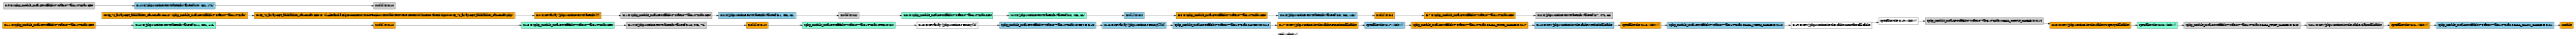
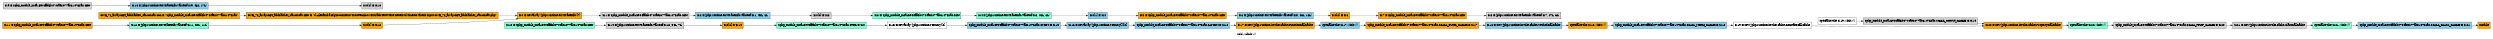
  digraph {
    label="void <clinit>()"
    rankdir=LR
    node [fillcolor=orange shape=box style=filled]
    n1 [label="CWE_78_array-GET_addslashes_cat-concat.$CL = \"$php_module_m4a15e44ffd5b4744ae2077ab314752a0\""]
    n2 [label="CWE_78_array-GET_addslashes_cat-concat.$FN = \"d:\\Alexandra Fig\\Documents\\T\u00e9cnico\\Mestrado\\Tese\\Tese\\Desenvolvimento\\Thesis\\input\\CWE_78_array-GET_addslashes_cat-concat.php\""]
    n3 [label="$r0 = newarray (jphp.runtime.env.TraceInfo)[7]"]
    n4 [fillcolor=lightgrey label="$r1 = $php_module_m4a15e44ffd5b4744ae2077ab314752a0.$FN"]
    n5 [fillcolor=skyblue label="$r2 = jphp.runtime.env.TraceInfo.valueOf($r1, 45L, 6L)"]
    n6 [fillcolor=lightgrey label="$r0[0] = $r2"]
    n7 [fillcolor=aquamarine label="$r3 = $php_module_m4a15e44ffd5b4744ae2077ab314752a0.$FN"]
    n8 [fillcolor=aquamarine label="$r4 = jphp.runtime.env.TraceInfo.valueOf($r3, 46L, 6L)"]
    n9 [fillcolor=skyblue label="$r0[1] = $r4"]
    n10 [label="$r5 = $php_module_m4a15e44ffd5b4744ae2077ab314752a0.$FN"]
    n11 [fillcolor=skyblue label="$r6 = jphp.runtime.env.TraceInfo.valueOf($r5, 46L, 16L)"]
    n12 [label="$r0[2] = $r6"]
    n13 [label="$r7 = $php_module_m4a15e44ffd5b4744ae2077ab314752a0.$FN"]
    n14 [fillcolor=lightgrey label="$r8 = jphp.runtime.env.TraceInfo.valueOf($r7, 47L, 6L)"]
    n15 [fillcolor=lightgrey label="$r9 = $php_module_m4a15e44ffd5b4744ae2077ab314752a0.$FN"]
    n16 [fillcolor=skyblue label="$r10 = jphp.runtime.env.TraceInfo.valueOf($r9, 48L, 17L)"]
    n17 [fillcolor=lightgrey label="$r0[4] = $r10"]
    n18 [label="$r11 = $php_module_m4a15e44ffd5b4744ae2077ab314752a0.$FN"]
    n19 [fillcolor=aquamarine label="$r12 = jphp.runtime.env.TraceInfo.valueOf($r11, 50L, 11L)"]
    n20 [label="$r0[5] = $r12"]
    n21 [fillcolor=aquamarine label="$r13 = $php_module_m4a15e44ffd5b4744ae2077ab314752a0.$FN"]
    n22 [fillcolor=lightgrey label="$r14 = jphp.runtime.env.TraceInfo.valueOf($r13, 54L, 7L)"]
    n23 [label="$r0[6] = $r14"]
    n24 [fillcolor=aquamarine label="$php_module_m4a15e44ffd5b4744ae2077ab314752a0.$TRC = $r0"]
    n25 [fillcolor=white label="$r15 = newarray (jphp.runtime.Memory)[0]"]
    n26 [fillcolor=skyblue label="$php_module_m4a15e44ffd5b4744ae2077ab314752a0.$MEM = $r15"]
    n27 [fillcolor=skyblue label="$r16 = newarray (jphp.runtime.Memory[])[0]"]
    n28 [fillcolor=skyblue label="$php_module_m4a15e44ffd5b4744ae2077ab314752a0.$AMEM = $r16"]
    n29 [label="$r17 = new jphp.runtime.invoke.cache.FunctionCallCache"]
    n30 [fillcolor=skyblue label="specialinvoke $r17.<init>()"]
    n31 [label="$php_module_m4a15e44ffd5b4744ae2077ab314752a0.$CALL_FUNC_CACHE = $r17"]
    n32 [fillcolor=skyblue label="$r18 = new jphp.runtime.invoke.cache.MethodCallCache"]
    n33 [label="specialinvoke $r18.<init>()"]
    n34 [fillcolor=skyblue label="$php_module_m4a15e44ffd5b4744ae2077ab314752a0.$CALL_METH_CACHE = $r18"]
    n35 [fillcolor=white label="$r19 = new jphp.runtime.invoke.cache.ConstantCallCache"]
    n36 [fillcolor=white label="specialinvoke $r19.<init>()"]
    n37 [fillcolor=lightgrey label="$php_module_m4a15e44ffd5b4744ae2077ab314752a0.$CALL_CONST_CACHE = $r19"]
    n38 [label="$r20 = new jphp.runtime.invoke.cache.PropertyCallCache"]
    n39 [fillcolor=aquamarine label="specialinvoke $r20.<init>()"]
    n40 [fillcolor=lightgrey label="$php_module_m4a15e44ffd5b4744ae2077ab314752a0.$CALL_PROP_CACHE = $r20"]
    n41 [fillcolor=lightgrey label="$r21 = new jphp.runtime.invoke.cache.ClassCallCache"]
-   n42 [label="specialinvoke $r21.<init>()"]
+   n42 [fillcolor=aquamarine label="specialinvoke $r21.<init>()"]
    n43 [fillcolor=skyblue label="$php_module_m4a15e44ffd5b4744ae2077ab314752a0.$CALL_CLASS_CACHE = $r21"]
    n44 [label=module]
    n1 -> n2
    n2 -> n3
    n3 -> n4
    n4 -> n5
    n5 -> n6
    n6 -> n7
    n7 -> n8
    n8 -> n9
    n9 -> n10
    n10 -> n11
    n11 -> n12
    n12 -> n13
    n13 -> n14
    n15 -> n16
    n16 -> n17
    n18 -> n19
    n19 -> n20
-   n20 -> n21
+   n20 -> n3
    n21 -> n22
    n22 -> n23
    n23 -> n24
    n24 -> n25
    n25 -> n26
    n26 -> n27
    n27 -> n28
    n28 -> n29
    n29 -> n30
    n30 -> n31
    n31 -> n32
    n32 -> n33
    n33 -> n34
    n34 -> n35
-   n35 -> n36
+   n35 -> n38
    n36 -> n37
    n37 -> n38
    n38 -> n39
    n39 -> n40
    n40 -> n41
    n41 -> n42
    n42 -> n43
    n43 -> n44
  }
